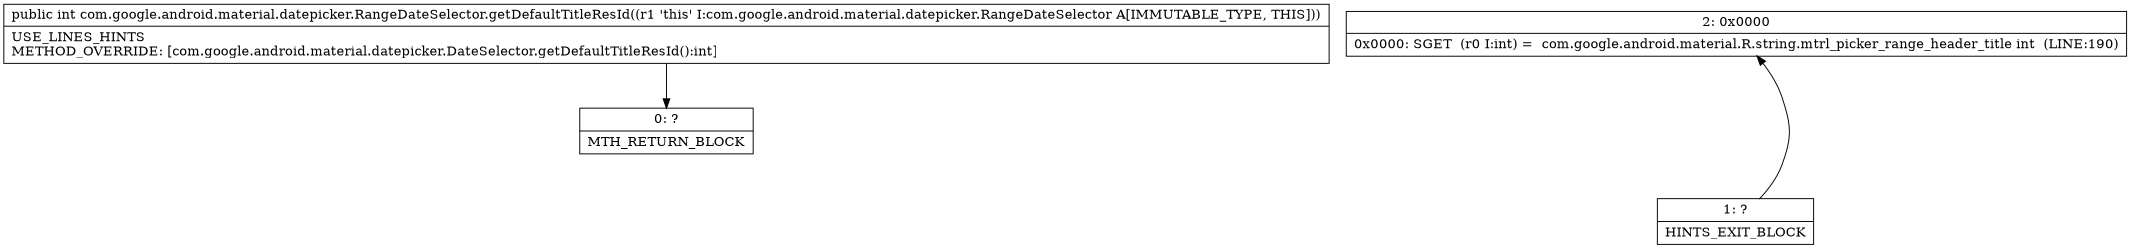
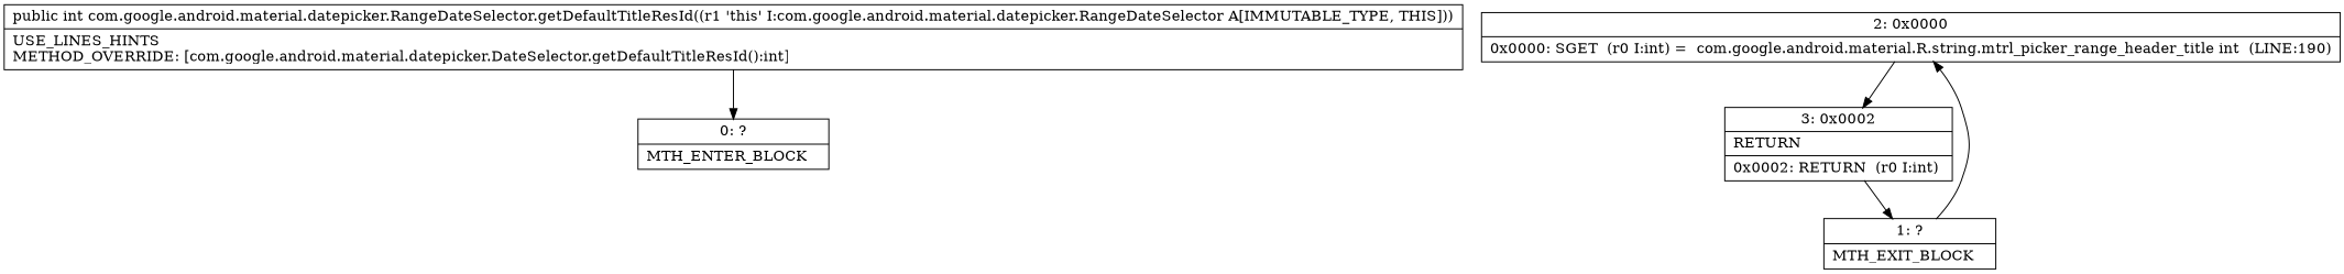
  digraph {
    node [shape=record]
-   n1 [label="{0\:\ ?|MTH_RETURN_BLOCK\l}"]
+   n1 [label="{0\:\ ?|MTH_ENTER_BLOCK\l}"]
    n2 [label="{2\:\ 0x0000|0x0000: SGET  (r0 I:int) =  com.google.android.material.R.string.mtrl_picker_range_header_title int  (LINE:190)\l}"]
-   n4 [label="{1\:\ ?|HINTS_EXIT_BLOCK\l}"]
+   n3 [label="{3\:\ 0x0002|RETURN\l|0x0002: RETURN  (r0 I:int) \l}"]
+   n4 [label="{1\:\ ?|MTH_EXIT_BLOCK\l}"]
    n5 [label="{public int com.google.android.material.datepicker.RangeDateSelector.getDefaultTitleResId((r1 'this' I:com.google.android.material.datepicker.RangeDateSelector A[IMMUTABLE_TYPE, THIS]))  | USE_LINES_HINTS\lMETHOD_OVERRIDE: [com.google.android.material.datepicker.DateSelector.getDefaultTitleResId():int]\l}"]
+   n2 -> n3
+   n3 -> n4
    n4 -> n2
    n5 -> n1
  }
